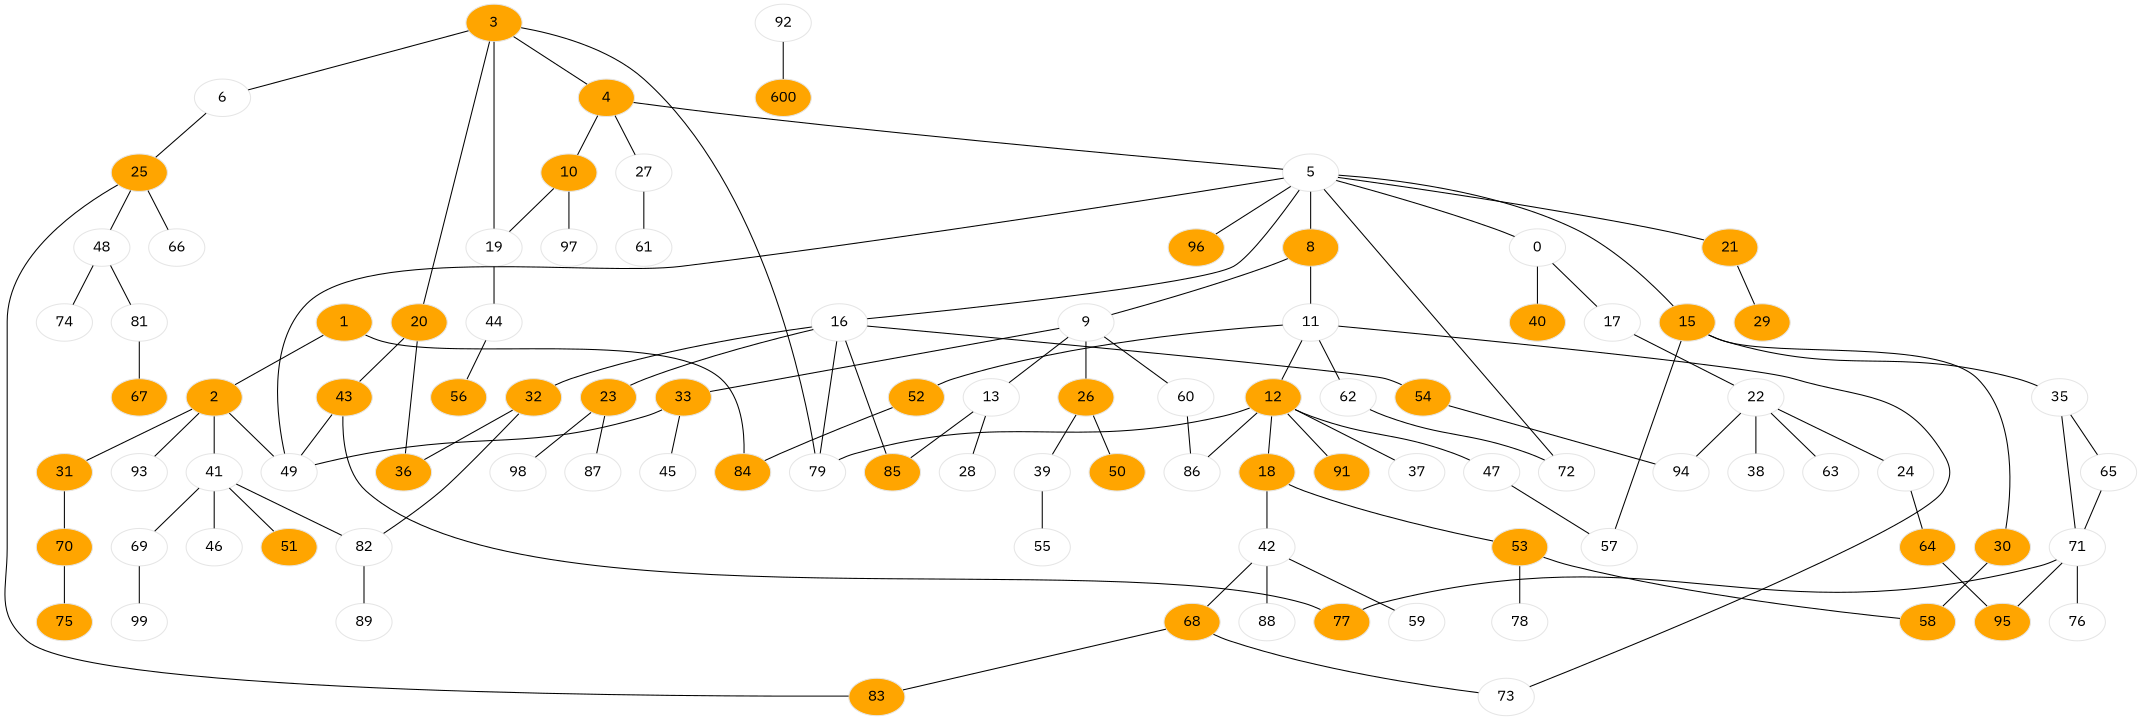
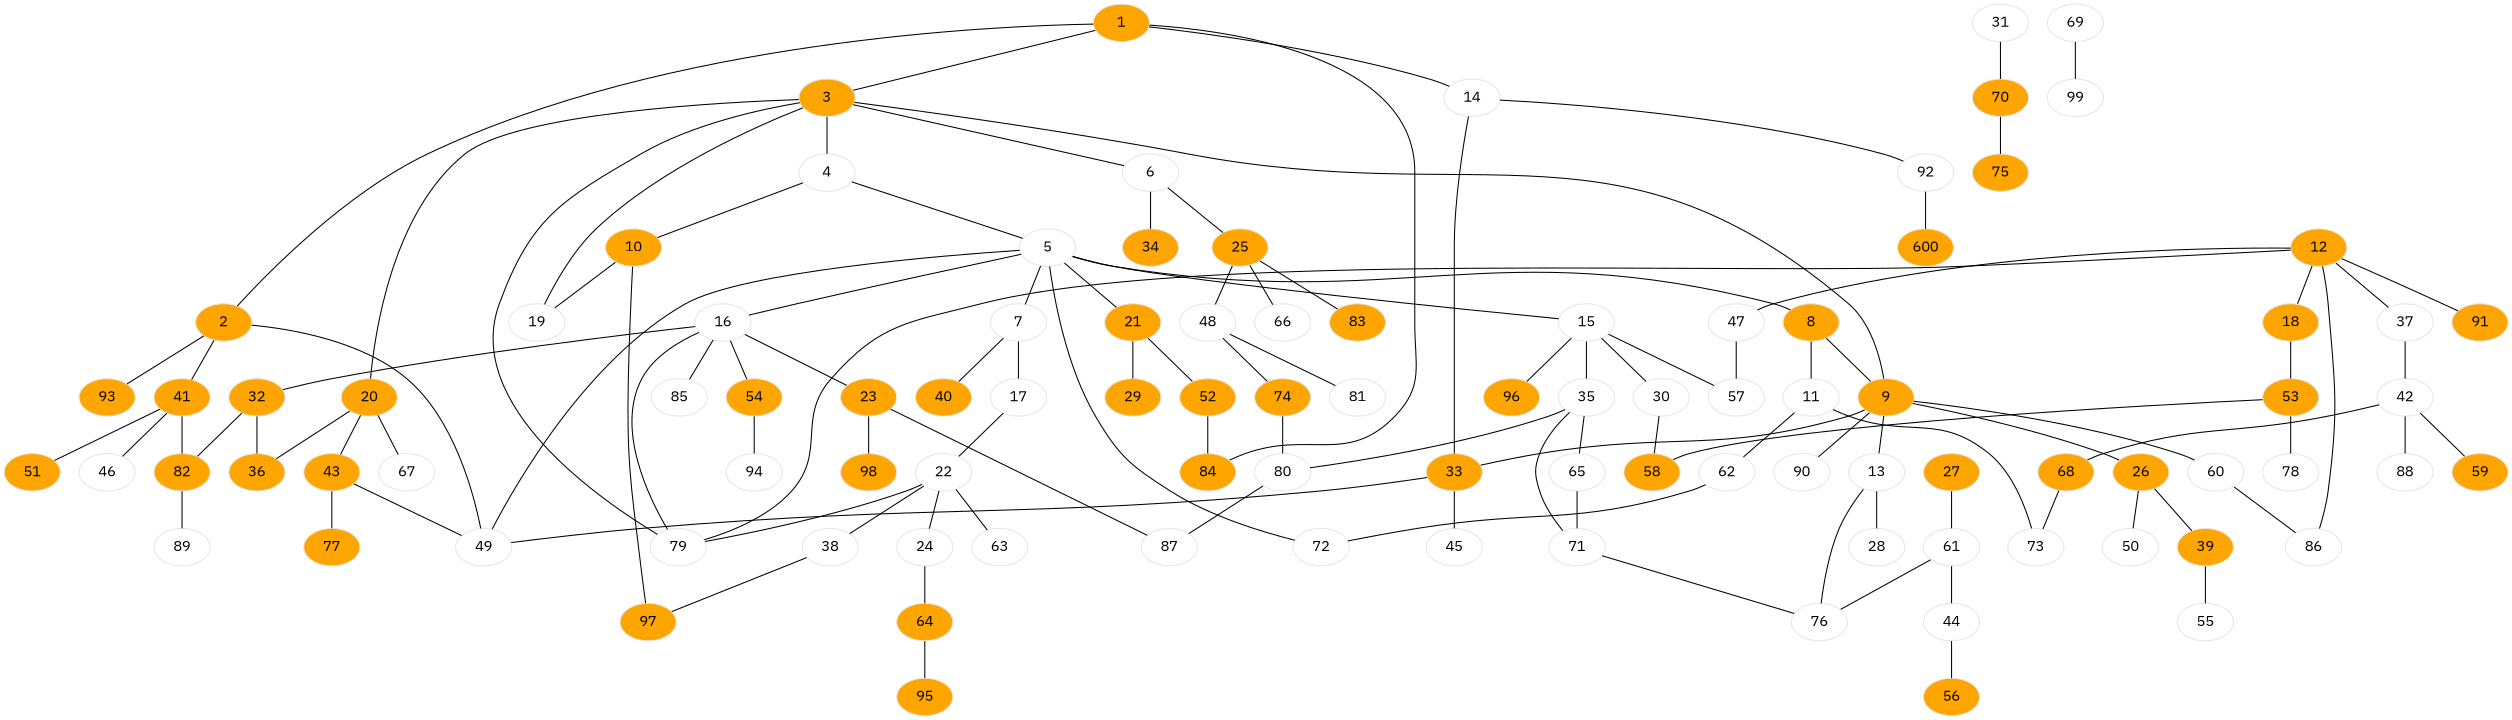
  graph {
    fontname="IBM Plex Sans"
    node [color=gray90 fillcolor=white fontname="IBM Plex Sans" style=filled]
    edge [fontname="IBM Plex Sans"]
    1 [fillcolor=orange]
    2 [fillcolor=orange]
    3 [fillcolor=orange]
+   14
    84 [fillcolor=orange]
-   31 [fillcolor=orange]
-   41
+   31
+   41 [fillcolor=orange]
    49
-   93
-   4 [fillcolor=orange]
+   93 [fillcolor=orange]
+   4
    6
-   9
+   9 [fillcolor=orange]
    19
    20 [fillcolor=orange]
    79
    33 [fillcolor=orange]
    92
    70 [fillcolor=orange]
-   82
+   82 [fillcolor=orange]
    46
    51 [fillcolor=orange]
    69
    5
    10 [fillcolor=orange]
-   27
+   27 [fillcolor=orange]
    25 [fillcolor=orange]
+   34 [fillcolor=orange]
    13
    26 [fillcolor=orange]
    60
+   90
    44
    36 [fillcolor=orange]
    43 [fillcolor=orange]
-   67 [fillcolor=orange]
-   7 [label=0]
+   67
+   7
    8 [fillcolor=orange]
-   15 [fillcolor=orange]
+   15
    16
    21 [fillcolor=orange]
    72
    96 [fillcolor=orange]
-   97
+   97 [fillcolor=orange]
    61
    17
    40 [fillcolor=orange]
    11
-   30 [fillcolor=orange]
+   30
    35
    57
-   85 [fillcolor=orange]
+   85
    23 [fillcolor=orange]
    32 [fillcolor=orange]
    54 [fillcolor=orange]
    29 [fillcolor=orange]
    48
    66
    83 [fillcolor=orange]
    22
    12 [fillcolor=orange]
    52 [fillcolor=orange]
    62
    73
    28
-   39
-   50 [fillcolor=orange]
+   39 [fillcolor=orange]
+   50
    45
    86
    18 [fillcolor=orange]
    37
    47
    91 [fillcolor=orange]
    42
    53 [fillcolor=orange]
    n75 [fillcolor=orange label=600]
    58 [fillcolor=orange]
    65
    71
+   80
    87
-   98
+   98 [fillcolor=orange]
    94
    24
    38
    63
-   59
+   59 [fillcolor=orange]
    68 [fillcolor=orange]
    88
    78
    56 [fillcolor=orange]
    77 [fillcolor=orange]
    64 [fillcolor=orange]
    95 [fillcolor=orange]
-   74
+   74 [fillcolor=orange]
    81
    55
    76
    75 [fillcolor=orange]
    89
    99
    1 -- 2
+   1 -- 3
+   1 -- 14
    1 -- 84
-   2 -- 31
    2 -- 41
    2 -- 49
    2 -- 93
    3 -- 4
    3 -- 6
+   3 -- 9
    3 -- 19
    3 -- 20
    3 -- 79
+   14 -- 33
+   14 -- 92
    31 -- 70
    41 -- 82
    41 -- 46
    41 -- 51
-   41 -- 69
    4 -- 5
    4 -- 10
-   4 -- 27
    6 -- 25
+   6 -- 34
    9 -- 33
    9 -- 13
    9 -- 26
    9 -- 60
-   19 -- 44
+   9 -- 90
+   61 -- 44
    20 -- 36
    20 -- 43
-   81 -- 67
+   20 -- 67
    33 -- 49
    33 -- 45
    92 -- n75
    70 -- 75
    82 -- 89
    69 -- 99
    5 -- 49
    5 -- 7
    5 -- 8
    5 -- 15
    5 -- 16
    5 -- 21
    5 -- 72
-   5 -- 96
+   15 -- 96
    10 -- 19
    10 -- 97
    27 -- 61
    25 -- 48
    25 -- 66
    25 -- 83
-   13 -- 85
+   13 -- 76
    13 -- 28
    26 -- 39
    26 -- 50
    60 -- 86
    44 -- 56
    43 -- 49
    43 -- 77
    7 -- 17
    7 -- 40
    8 -- 9
    8 -- 11
    15 -- 30
    15 -- 35
    15 -- 57
    16 -- 79
    16 -- 85
    16 -- 23
    16 -- 32
    16 -- 54
    21 -- 29
+   61 -- 76
    17 -- 22
-   11 -- 12
-   11 -- 52
+   21 -- 52
    11 -- 62
    11 -- 73
    30 -- 58
    35 -- 65
    35 -- 71
+   35 -- 80
    23 -- 87
    23 -- 98
    32 -- 82
    32 -- 36
    54 -- 94
    48 -- 74
    48 -- 81
-   22 -- 94
+   22 -- 79
    22 -- 24
    22 -- 38
    22 -- 63
    12 -- 79
    12 -- 86
    12 -- 18
    12 -- 37
    12 -- 47
    12 -- 91
    52 -- 84
    62 -- 72
    39 -- 55
-   18 -- 42
+   37 -- 42
    18 -- 53
    47 -- 57
    42 -- 59
    42 -- 68
    42 -- 88
    53 -- 58
    53 -- 78
    65 -- 71
-   71 -- 77
-   71 -- 95
    71 -- 76
+   80 -- 87
    24 -- 64
-   68 -- 83
+   38 -- 97
    68 -- 73
    64 -- 95
+   74 -- 80
  }
